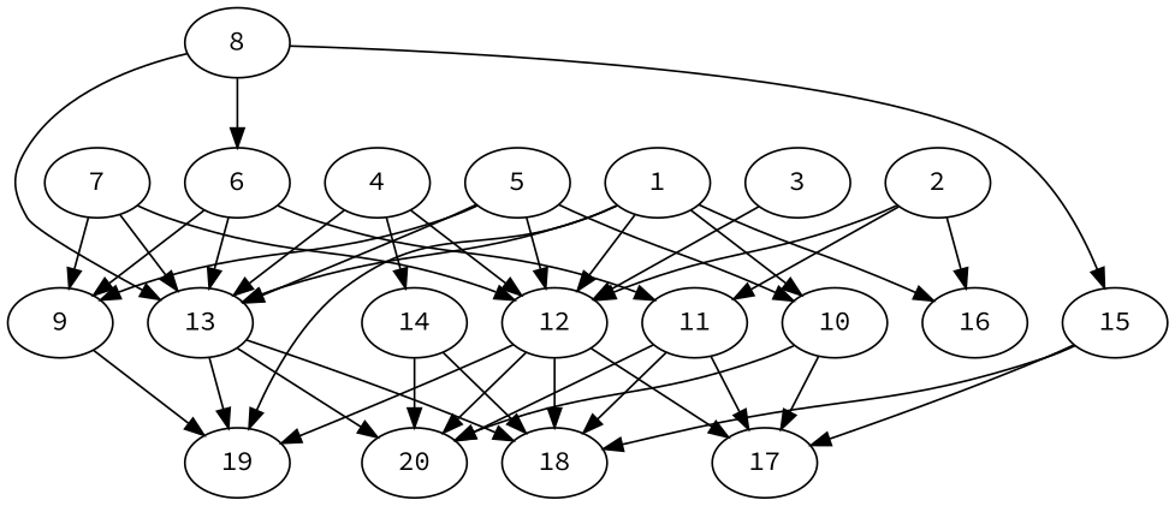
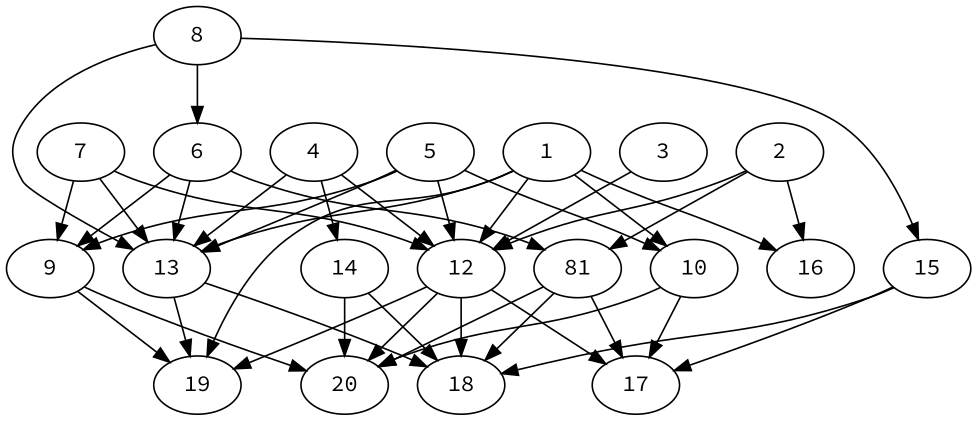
  digraph {
    fontname="Source Code Pro"
    node [alpha=0.02 fontname="Source Code Pro"]
    edge [fontname="Source Code Pro"]
    1 [alpha=0.19 expect_size=18121728]
    10 [alpha=0.05 expect_size=23828480]
    12 [alpha=0.00 expect_size=32572416]
    13 [alpha=0.01 expect_size=12807168]
    16 [alpha=0.12 expect_size=8841216]
    19 [alpha=0.04 expect_size=34867200]
    9 [alpha=0.08 expect_size=21166080]
    20 [expect_size=6833152]
    17 [expect_size=46760960]
    18 [alpha=0.19 expect_size=51879936]
    2 [alpha=0.12 expect_size=27815936]
-   11 [alpha=0.08 expect_size=35743744]
+   11 [alpha=0.08 expect_size=35743744 label=81]
    3 [alpha=0.04 expect_size=16423936]
    4 [alpha=0.00 expect_size=19389440]
    14 [alpha=0.09 expect_size=23214080]
    5 [alpha=0.14 expect_size=30670848]
    6 [alpha=0.16 expect_size=6192128]
    7 [expect_size=27481088]
    8 [alpha=0.13 expect_size=15167488]
    15 [alpha=0.17 expect_size=23728128]
    1 -> 10
    1 -> 12
    1 -> 13
    1 -> 16
    1 -> 19
    10 -> 20
    10 -> 17
    12 -> 19
    12 -> 20
    12 -> 17
    12 -> 18
    13 -> 19
    13 -> 18
    9 -> 19
-   13 -> 20
+   9 -> 20
    2 -> 12
    2 -> 16
    2 -> 11
    11 -> 20
    11 -> 17
    11 -> 18
    3 -> 12
    4 -> 12
    4 -> 13
    4 -> 14
    14 -> 20
    14 -> 18
    5 -> 10
    5 -> 12
    5 -> 13
    5 -> 9
    6 -> 13
    6 -> 9
    6 -> 11
    7 -> 12
    7 -> 13
    7 -> 9
    8 -> 13
    8 -> 6
    8 -> 15
    15 -> 17
    15 -> 18
  }
